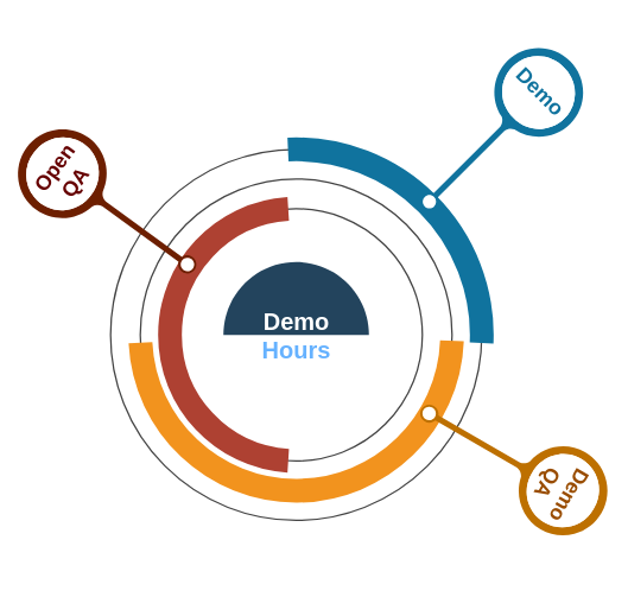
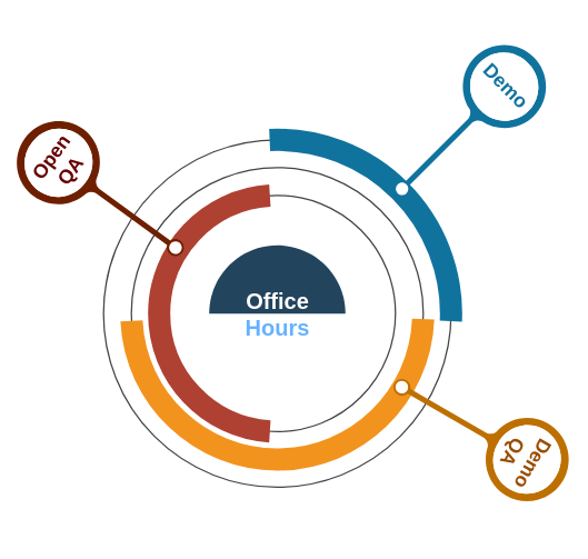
  <mxCell id="0" />
  <mxCell id="1" parent="0" />
  <mxCell id="2" value="" style="ellipse;fillColor=none;strokeColor=#444444;" parent="1" vertex="1"><mxGeometry x="50" y="100" width="250" height="250" as="geometry" /></mxCell>
  <mxCell id="3" value="" style="ellipse;fillColor=none;strokeColor=#444444;" parent="1" vertex="1"><mxGeometry x="70" y="120" width="210" height="210" as="geometry" /></mxCell>
  <mxCell id="4" value="" style="ellipse;fillColor=none;strokeColor=#444444;" parent="1" vertex="1"><mxGeometry x="90" y="140" width="170" height="170" as="geometry" /></mxCell>
  <mxCell id="5" value="" style="verticalLabelPosition=bottom;verticalAlign=top;html=1;shape=mxgraph.basic.arc;fillColor=none;strokeColor=#10739E;startAngle=0.993;endAngle=0.257;strokeWidth=16;" parent="1" vertex="1"><mxGeometry x="50" y="100" width="250" height="250" as="geometry" /></mxCell>
  <mxCell id="6" value="" style="verticalLabelPosition=bottom;verticalAlign=top;html=1;shape=mxgraph.basic.arc;fillColor=none;strokeColor=#F2931E;startAngle=0.256;endAngle=0.742;strokeWidth=16;" parent="1" vertex="1"><mxGeometry x="70" y="120" width="210" height="210" as="geometry" /></mxCell>
  <mxCell id="7" value="" style="verticalLabelPosition=bottom;verticalAlign=top;html=1;shape=mxgraph.basic.arc;fillColor=none;strokeColor=#AE4132;startAngle=0.51;endAngle=0.99;strokeWidth=16;" parent="1" vertex="1"><mxGeometry x="90" y="140" width="170" height="170" as="geometry" /></mxCell>
- <mxCell id="8" value="Demo &lt;br&gt;&lt;font color=&quot;#66b2ff&quot;&gt;Hours&lt;/font&gt;" style="html=1;shape=mxgraph.basic.pie;fillColor=#23445D;strokeColor=none;startAngle=0.75;endAngle=0.25;fontSize=16;fontColor=#FFFFFF;verticalAlign=top;spacingTop=24;fontStyle=1;" parent="1" vertex="1"><mxGeometry x="126" y="176" width="98" height="98" as="geometry" /></mxCell>
+ <mxCell id="8" value="Office &lt;br&gt;&lt;font color=&quot;#66b2ff&quot;&gt;Hours&lt;/font&gt;" style="html=1;shape=mxgraph.basic.pie;fillColor=#23445D;strokeColor=none;startAngle=0.75;endAngle=0.25;fontSize=16;fontColor=#FFFFFF;verticalAlign=top;spacingTop=24;fontStyle=1;" parent="1" vertex="1"><mxGeometry x="126" y="176" width="98" height="98" as="geometry" /></mxCell>
  <mxCell id="9" value="Demo" style="verticalLabelPosition=middle;verticalAlign=top;html=1;shape=mxgraph.infographic.circularCallout2;dy=15;strokeColor=#10739E;labelPosition=center;align=center;fontColor=#10739E;fontStyle=1;fontSize=14;spacingTop=14;rotation=45;" parent="1" vertex="1"><mxGeometry x="280" y="20" width="60" height="140" as="geometry" /></mxCell>
  <mxCell id="10" value="&lt;font color=&quot;#994c00&quot;&gt;Demo&lt;br&gt;QA&lt;/font&gt;" style="verticalLabelPosition=middle;verticalAlign=top;html=1;shape=mxgraph.infographic.circularCallout2;dy=15;strokeColor=#BD7000;labelPosition=center;align=center;fontColor=#000000;fontStyle=1;fontSize=14;spacingTop=9;rotation=120;fillColor=#FFFFFF;" parent="1" vertex="1"><mxGeometry x="290" y="240" width="60" height="140" as="geometry" /></mxCell>
  <mxCell id="11" value="Open&lt;br&gt;QA" style="verticalLabelPosition=middle;verticalAlign=top;html=1;shape=mxgraph.infographic.circularCallout2;dy=15;strokeColor=#6D1F00;labelPosition=center;align=center;fontColor=#660000;fontStyle=1;fontSize=14;spacingTop=9;rotation=-54;fillColor=#FFFFFF;" parent="1" vertex="1"><mxGeometry x="20" y="70" width="60" height="140" as="geometry" /></mxCell>
